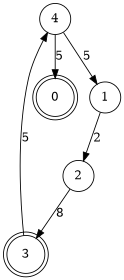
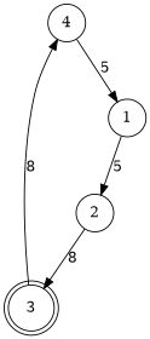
  digraph {
    node [shape=circle]
-   n1 [label=0 shape=doublecircle]
    n2 [label=1]
    n3 [label=2]
    n4 [label=3 shape=doublecircle]
    n5 [label=4]
-   n2 -> n3 [label=2]
+   n2 -> n3 [label=5]
    n3 -> n4 [label=8]
-   n4 -> n5 [label=5]
-   n5 -> n1 [label=5]
+   n4 -> n5 [label=8]
    n5 -> n2 [label=5]
  }
